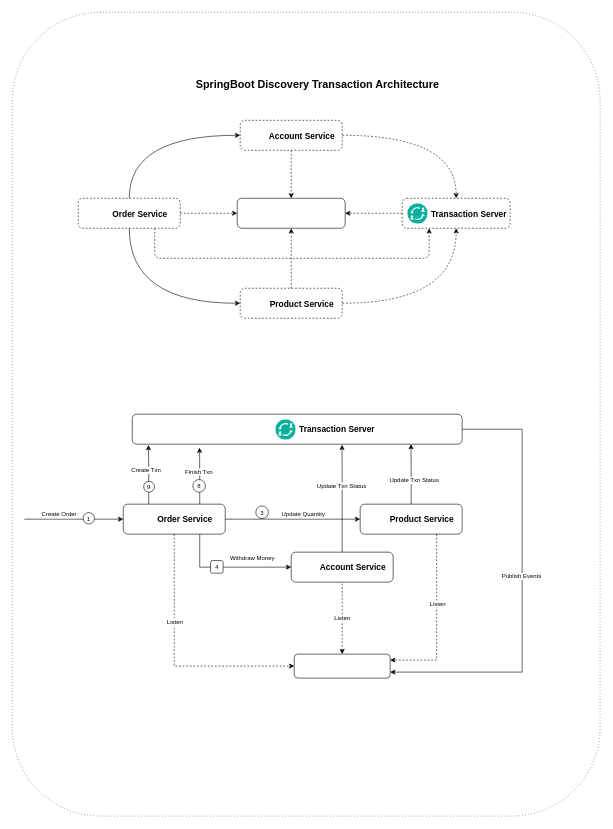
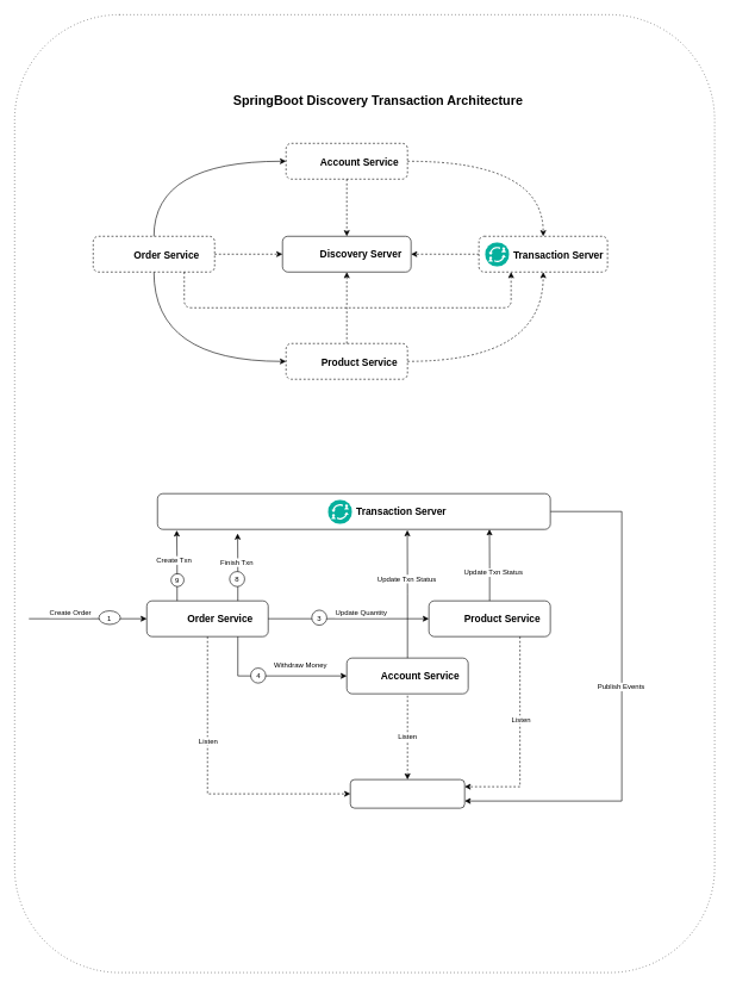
  <mxCell id="0" />
  <mxCell id="1" parent="0" />
  <mxCell id="2" value="" style="rounded=1;whiteSpace=wrap;html=1;fillColor=none;fontSize=18;dashed=1;dashPattern=1 4;" vertex="1" parent="1"><mxGeometry x="20" y="20" width="980" height="1340" as="geometry" /></mxCell>
  <mxCell id="3" value="" style="group" vertex="1" connectable="0" parent="1"><mxGeometry x="395" y="330" width="180" height="50" as="geometry" /></mxCell>
  <mxCell id="4" value="" style="rounded=1;whiteSpace=wrap;html=1;" vertex="1" parent="3"><mxGeometry width="180" height="50" as="geometry" /></mxCell>
  <mxCell id="5" value="" style="shape=image;imageAspect=0;aspect=fixed;verticalLabelPosition=bottom;verticalAlign=top;image=https://pragmaticintegrator.files.wordpress.com/2017/03/spring-cloud.jpg;" vertex="1" parent="3"><mxGeometry x="3" y="4.167" width="41.667" height="41.667" as="geometry" /></mxCell>
+ <mxCell id="6" value="Discovery Server" style="text;html=1;strokeColor=none;fillColor=none;align=center;verticalAlign=middle;whiteSpace=wrap;rounded=0;dashed=1;fontStyle=1;fontSize=14;" vertex="1" parent="3"><mxGeometry x="50" y="16.667" width="120" height="16.667" as="geometry" /></mxCell>
  <mxCell id="7" value="" style="group" vertex="1" connectable="0" parent="1"><mxGeometry x="400" y="200" width="170" height="50" as="geometry" /></mxCell>
  <mxCell id="8" value="" style="rounded=1;whiteSpace=wrap;html=1;dashed=1;fontSize=14;" vertex="1" parent="7"><mxGeometry width="170" height="50" as="geometry" /></mxCell>
  <mxCell id="9" value="" style="shape=image;imageAspect=0;aspect=fixed;verticalLabelPosition=bottom;verticalAlign=top;image=https://dzone.com/storage/temp/12434118-spring-boot-logo.png;" vertex="1" parent="7"><mxGeometry x="10" y="11" width="33.41" height="30" as="geometry" /></mxCell>
  <mxCell id="10" value="Account Service" style="text;html=1;strokeColor=none;fillColor=none;align=center;verticalAlign=middle;whiteSpace=wrap;rounded=0;dashed=1;fontStyle=1;fontSize=14;" vertex="1" parent="7"><mxGeometry x="43" y="16" width="120" height="20" as="geometry" /></mxCell>
  <mxCell id="11" value="" style="group" vertex="1" connectable="0" parent="1"><mxGeometry x="130" y="330" width="170" height="50" as="geometry" /></mxCell>
  <mxCell id="12" value="" style="rounded=1;whiteSpace=wrap;html=1;dashed=1;fontSize=14;" vertex="1" parent="11"><mxGeometry width="170" height="50" as="geometry" /></mxCell>
  <mxCell id="13" value="" style="shape=image;imageAspect=0;aspect=fixed;verticalLabelPosition=bottom;verticalAlign=top;image=https://dzone.com/storage/temp/12434118-spring-boot-logo.png;" vertex="1" parent="11"><mxGeometry x="10" y="11" width="33.41" height="30" as="geometry" /></mxCell>
  <mxCell id="14" value="Order Service" style="text;html=1;strokeColor=none;fillColor=none;align=center;verticalAlign=middle;whiteSpace=wrap;rounded=0;dashed=1;fontStyle=1;fontSize=14;" vertex="1" parent="11"><mxGeometry x="43" y="16" width="120" height="20" as="geometry" /></mxCell>
  <mxCell id="15" value="" style="group" vertex="1" connectable="0" parent="1"><mxGeometry x="400" y="480" width="170" height="50" as="geometry" /></mxCell>
  <mxCell id="16" value="" style="rounded=1;whiteSpace=wrap;html=1;dashed=1;fontSize=14;" vertex="1" parent="15"><mxGeometry width="170" height="50" as="geometry" /></mxCell>
  <mxCell id="17" value="" style="shape=image;imageAspect=0;aspect=fixed;verticalLabelPosition=bottom;verticalAlign=top;image=https://dzone.com/storage/temp/12434118-spring-boot-logo.png;" vertex="1" parent="15"><mxGeometry x="10" y="11" width="33.41" height="30" as="geometry" /></mxCell>
  <mxCell id="18" value="Product Service" style="text;html=1;strokeColor=none;fillColor=none;align=center;verticalAlign=middle;whiteSpace=wrap;rounded=0;dashed=1;fontStyle=1;fontSize=14;" vertex="1" parent="15"><mxGeometry x="43" y="16" width="120" height="20" as="geometry" /></mxCell>
  <mxCell id="19" style="edgeStyle=orthogonalEdgeStyle;rounded=0;orthogonalLoop=1;jettySize=auto;html=1;exitX=0;exitY=0.5;exitDx=0;exitDy=0;entryX=1;entryY=0.5;entryDx=0;entryDy=0;dashed=1;fontSize=14;" edge="1" parent="1" source="26" target="4"><mxGeometry relative="1" as="geometry" /></mxCell>
  <mxCell id="20" style="edgeStyle=orthogonalEdgeStyle;rounded=0;orthogonalLoop=1;jettySize=auto;html=1;exitX=0.5;exitY=1;exitDx=0;exitDy=0;entryX=0.5;entryY=0;entryDx=0;entryDy=0;fontSize=14;dashed=1;" edge="1" parent="1" source="8" target="4"><mxGeometry relative="1" as="geometry" /></mxCell>
  <mxCell id="21" style="edgeStyle=orthogonalEdgeStyle;rounded=0;orthogonalLoop=1;jettySize=auto;html=1;exitX=0.5;exitY=0;exitDx=0;exitDy=0;entryX=0.5;entryY=1;entryDx=0;entryDy=0;dashed=1;fontSize=14;" edge="1" parent="1" source="16" target="4"><mxGeometry relative="1" as="geometry" /></mxCell>
  <mxCell id="22" style="edgeStyle=orthogonalEdgeStyle;rounded=0;orthogonalLoop=1;jettySize=auto;html=1;exitX=1;exitY=0.5;exitDx=0;exitDy=0;entryX=0;entryY=0.5;entryDx=0;entryDy=0;dashed=1;fontSize=14;" edge="1" parent="1" source="12" target="4"><mxGeometry relative="1" as="geometry" /></mxCell>
  <mxCell id="23" style="edgeStyle=orthogonalEdgeStyle;orthogonalLoop=1;jettySize=auto;html=1;exitX=0.5;exitY=0;exitDx=0;exitDy=0;entryX=0;entryY=0.5;entryDx=0;entryDy=0;fontSize=14;curved=1;" edge="1" parent="1" source="12" target="8"><mxGeometry relative="1" as="geometry" /></mxCell>
  <mxCell id="24" style="edgeStyle=orthogonalEdgeStyle;curved=1;orthogonalLoop=1;jettySize=auto;html=1;exitX=0.5;exitY=1;exitDx=0;exitDy=0;entryX=0;entryY=0.5;entryDx=0;entryDy=0;fontSize=14;" edge="1" parent="1" source="12" target="16"><mxGeometry relative="1" as="geometry" /></mxCell>
  <mxCell id="25" value="" style="group" vertex="1" connectable="0" parent="1"><mxGeometry x="670" y="330" width="180" height="50" as="geometry" /></mxCell>
  <mxCell id="26" value="" style="rounded=1;whiteSpace=wrap;html=1;dashed=1;fontSize=14;" vertex="1" parent="25"><mxGeometry width="180" height="50" as="geometry" /></mxCell>
  <mxCell id="27" value="Transaction Server" style="text;html=1;strokeColor=none;fillColor=none;align=center;verticalAlign=middle;whiteSpace=wrap;rounded=0;dashed=1;fontStyle=1;fontSize=14;" vertex="1" parent="25"><mxGeometry x="43" y="16" width="137" height="20" as="geometry" /></mxCell>
  <mxCell id="28" value="" style="aspect=fixed;perimeter=ellipsePerimeter;html=1;align=center;shadow=0;dashed=0;fontColor=#4277BB;labelBackgroundColor=#ffffff;fontSize=12;spacingTop=3;image;image=img/lib/ibm/blockchain/transaction_manager.svg;rounded=1;" vertex="1" parent="25"><mxGeometry x="9" y="9" width="34" height="34" as="geometry" /></mxCell>
  <mxCell id="29" style="edgeStyle=orthogonalEdgeStyle;curved=1;orthogonalLoop=1;jettySize=auto;html=1;exitX=1;exitY=0.5;exitDx=0;exitDy=0;entryX=0.5;entryY=0;entryDx=0;entryDy=0;fontSize=14;dashed=1;" edge="1" parent="1" source="8" target="26"><mxGeometry relative="1" as="geometry" /></mxCell>
  <mxCell id="30" style="edgeStyle=orthogonalEdgeStyle;curved=1;orthogonalLoop=1;jettySize=auto;html=1;exitX=1;exitY=0.5;exitDx=0;exitDy=0;entryX=0.5;entryY=1;entryDx=0;entryDy=0;fontSize=14;dashed=1;" edge="1" parent="1" source="16" target="26"><mxGeometry relative="1" as="geometry" /></mxCell>
  <mxCell id="31" style="edgeStyle=orthogonalEdgeStyle;orthogonalLoop=1;jettySize=auto;html=1;entryX=0.25;entryY=1;entryDx=0;entryDy=0;fontSize=14;rounded=1;dashed=1;exitX=0.75;exitY=1;exitDx=0;exitDy=0;" edge="1" parent="1" source="12" target="26"><mxGeometry relative="1" as="geometry"><mxPoint x="300" y="368" as="sourcePoint" /><Array as="points"><mxPoint x="715" y="430" /></Array></mxGeometry></mxCell>
  <mxCell id="32" value="" style="group" vertex="1" connectable="0" parent="1"><mxGeometry x="485" y="920" width="170" height="50" as="geometry" /></mxCell>
  <mxCell id="33" value="" style="rounded=1;whiteSpace=wrap;html=1;fontSize=14;" vertex="1" parent="32"><mxGeometry width="170" height="50" as="geometry" /></mxCell>
  <mxCell id="34" value="" style="shape=image;imageAspect=0;aspect=fixed;verticalLabelPosition=bottom;verticalAlign=top;image=https://dzone.com/storage/temp/12434118-spring-boot-logo.png;" vertex="1" parent="32"><mxGeometry x="10" y="11" width="33.41" height="30" as="geometry" /></mxCell>
  <mxCell id="35" value="Account Service" style="text;html=1;strokeColor=none;fillColor=none;align=center;verticalAlign=middle;whiteSpace=wrap;rounded=0;dashed=1;fontStyle=1;fontSize=14;" vertex="1" parent="32"><mxGeometry x="43" y="16" width="120" height="20" as="geometry" /></mxCell>
  <mxCell id="36" value="" style="group;fillColor=#ffffff;" vertex="1" connectable="0" parent="1"><mxGeometry x="205" y="840" width="170" height="50" as="geometry" /></mxCell>
  <mxCell id="37" value="" style="rounded=1;whiteSpace=wrap;html=1;fontSize=14;" vertex="1" parent="36"><mxGeometry width="170" height="50" as="geometry" /></mxCell>
  <mxCell id="38" value="" style="shape=image;imageAspect=0;aspect=fixed;verticalLabelPosition=bottom;verticalAlign=top;image=https://dzone.com/storage/temp/12434118-spring-boot-logo.png;" vertex="1" parent="36"><mxGeometry x="10" y="11" width="33.41" height="30" as="geometry" /></mxCell>
  <mxCell id="39" value="Order Service" style="text;html=1;strokeColor=none;fillColor=none;align=center;verticalAlign=middle;whiteSpace=wrap;rounded=0;dashed=1;fontStyle=1;fontSize=14;" vertex="1" parent="36"><mxGeometry x="43" y="16" width="120" height="20" as="geometry" /></mxCell>
  <mxCell id="40" value="" style="group" vertex="1" connectable="0" parent="1"><mxGeometry x="600" y="840" width="170" height="50" as="geometry" /></mxCell>
  <mxCell id="41" value="" style="rounded=1;whiteSpace=wrap;html=1;fontSize=14;" vertex="1" parent="40"><mxGeometry width="170" height="50" as="geometry" /></mxCell>
  <mxCell id="42" value="" style="shape=image;imageAspect=0;aspect=fixed;verticalLabelPosition=bottom;verticalAlign=top;image=https://dzone.com/storage/temp/12434118-spring-boot-logo.png;" vertex="1" parent="40"><mxGeometry x="10" y="11" width="33.41" height="30" as="geometry" /></mxCell>
  <mxCell id="43" value="Product Service" style="text;html=1;strokeColor=none;fillColor=none;align=center;verticalAlign=middle;whiteSpace=wrap;rounded=0;dashed=1;fontStyle=1;fontSize=14;" vertex="1" parent="40"><mxGeometry x="43" y="16" width="120" height="20" as="geometry" /></mxCell>
  <mxCell id="44" style="edgeStyle=orthogonalEdgeStyle;rounded=0;orthogonalLoop=1;jettySize=auto;html=1;exitX=0;exitY=0.5;exitDx=0;exitDy=0;fontSize=14;startArrow=classic;startFill=1;endArrow=none;endFill=0;" edge="1" parent="1" source="37"><mxGeometry relative="1" as="geometry"><mxPoint x="40" y="865" as="targetPoint" /></mxGeometry></mxCell>
  <mxCell id="45" value="Create Order" style="edgeLabel;html=1;align=center;verticalAlign=middle;resizable=0;points=[];fontSize=10;" vertex="1" connectable="0" parent="44"><mxGeometry x="0.309" y="1" relative="1" as="geometry"><mxPoint y="-10" as="offset" /></mxGeometry></mxCell>
- <mxCell id="46" value="1" style="ellipse;whiteSpace=wrap;html=1;aspect=fixed;rounded=1;fontSize=10;" vertex="1" parent="1"><mxGeometry x="138" y="854" width="19" height="19" as="geometry" /></mxCell>
+ <mxCell id="46" value="1" style="ellipse;whiteSpace=wrap;html=1;aspect=fixed;rounded=1;fontSize=10;" vertex="1" parent="1"><mxGeometry x="138" y="854" width="30" height="19" as="geometry" /></mxCell>
  <mxCell id="47" style="edgeStyle=orthogonalEdgeStyle;rounded=0;orthogonalLoop=1;jettySize=auto;html=1;exitX=0.25;exitY=0;exitDx=0;exitDy=0;entryX=0.049;entryY=1.028;entryDx=0;entryDy=0;startArrow=none;startFill=0;endArrow=classic;endFill=1;fontSize=10;entryPerimeter=0;" edge="1" parent="1" source="37" target="72"><mxGeometry relative="1" as="geometry" /></mxCell>
  <mxCell id="48" value="Create Txn" style="edgeLabel;html=1;align=center;verticalAlign=middle;resizable=0;points=[];fontSize=10;" vertex="1" connectable="0" parent="47"><mxGeometry x="-0.096" y="-10" relative="1" as="geometry"><mxPoint x="-15" y="-13" as="offset" /></mxGeometry></mxCell>
  <mxCell id="49" value="9" style="ellipse;whiteSpace=wrap;html=1;aspect=fixed;rounded=1;fontSize=10;" vertex="1" parent="1"><mxGeometry x="239" y="802" width="18" height="18" as="geometry" /></mxCell>
  <mxCell id="50" style="edgeStyle=orthogonalEdgeStyle;rounded=0;orthogonalLoop=1;jettySize=auto;html=1;exitX=1;exitY=0.5;exitDx=0;exitDy=0;entryX=1;entryY=0.75;entryDx=0;entryDy=0;startArrow=none;startFill=0;endArrow=classic;endFill=1;fontSize=10;" edge="1" parent="1" source="72" target="53"><mxGeometry relative="1" as="geometry"><Array as="points"><mxPoint x="870" y="715" /><mxPoint x="870" y="1120" /></Array></mxGeometry></mxCell>
  <mxCell id="51" value="Publish Events" style="edgeLabel;html=1;align=center;verticalAlign=middle;resizable=0;points=[];fontSize=10;" vertex="1" connectable="0" parent="50"><mxGeometry x="-0.052" y="-2" relative="1" as="geometry"><mxPoint as="offset" /></mxGeometry></mxCell>
  <mxCell id="52" value="" style="group" vertex="1" connectable="0" parent="1"><mxGeometry x="490" y="1090" width="160" height="40" as="geometry" /></mxCell>
  <mxCell id="53" value="" style="rounded=1;whiteSpace=wrap;html=1;fontSize=14;" vertex="1" parent="52"><mxGeometry width="160" height="40" as="geometry" /></mxCell>
  <mxCell id="54" value="" style="shape=image;imageAspect=0;aspect=fixed;verticalLabelPosition=bottom;verticalAlign=top;rounded=1;fontSize=10;image=https://upload.wikimedia.org/wikipedia/commons/thumb/7/71/RabbitMQ_logo.svg/1280px-RabbitMQ_logo.svg.png;" vertex="1" parent="52"><mxGeometry x="20" y="10.15" width="125" height="19.71" as="geometry" /></mxCell>
  <mxCell id="55" value="Listen" style="edgeStyle=orthogonalEdgeStyle;rounded=0;orthogonalLoop=1;jettySize=auto;html=1;exitX=0.5;exitY=0;exitDx=0;exitDy=0;entryX=0.5;entryY=1;entryDx=0;entryDy=0;startArrow=classic;startFill=1;endArrow=none;endFill=0;fontSize=10;dashed=1;" edge="1" parent="1" source="53" target="33"><mxGeometry relative="1" as="geometry" /></mxCell>
  <mxCell id="56" style="edgeStyle=orthogonalEdgeStyle;rounded=0;orthogonalLoop=1;jettySize=auto;html=1;exitX=1;exitY=0.5;exitDx=0;exitDy=0;entryX=0;entryY=0.5;entryDx=0;entryDy=0;startArrow=none;startFill=0;endArrow=classic;endFill=1;fontSize=10;" edge="1" parent="1" source="37" target="41"><mxGeometry relative="1" as="geometry" /></mxCell>
  <mxCell id="57" value="Update Quantity" style="edgeLabel;html=1;align=center;verticalAlign=middle;resizable=0;points=[];fontSize=10;" vertex="1" connectable="0" parent="56"><mxGeometry x="0.151" y="-1" relative="1" as="geometry"><mxPoint y="-10" as="offset" /></mxGeometry></mxCell>
- <mxCell id="58" value="3" style="ellipse;whiteSpace=wrap;html=1;aspect=fixed;rounded=1;fontSize=10;" vertex="1" parent="1"><mxGeometry x="426" y="843" width="21" height="21" as="geometry" /></mxCell>
+ <mxCell id="58" value="3" style="ellipse;whiteSpace=wrap;html=1;aspect=fixed;rounded=1;fontSize=10;" vertex="1" parent="1"><mxGeometry x="436" y="853" width="21" height="21" as="geometry" /></mxCell>
  <mxCell id="59" value="Update Txn Status" style="edgeStyle=orthogonalEdgeStyle;rounded=0;orthogonalLoop=1;jettySize=auto;html=1;exitX=0.5;exitY=0;exitDx=0;exitDy=0;startArrow=none;startFill=0;endArrow=classic;endFill=1;fontSize=10;entryX=0.845;entryY=0.996;entryDx=0;entryDy=0;entryPerimeter=0;" edge="1" parent="1" source="41" target="72"><mxGeometry x="-0.2" y="-5" relative="1" as="geometry"><mxPoint as="offset" /></mxGeometry></mxCell>
  <mxCell id="60" style="edgeStyle=orthogonalEdgeStyle;rounded=0;orthogonalLoop=1;jettySize=auto;html=1;exitX=0.5;exitY=1;exitDx=0;exitDy=0;entryX=0;entryY=0.5;entryDx=0;entryDy=0;startArrow=none;startFill=0;endArrow=classic;endFill=1;fontSize=10;dashed=1;" edge="1" parent="1" source="37" target="53"><mxGeometry relative="1" as="geometry" /></mxCell>
  <mxCell id="61" value="Listen" style="edgeLabel;html=1;align=center;verticalAlign=middle;resizable=0;points=[];fontSize=10;" vertex="1" connectable="0" parent="60"><mxGeometry x="-0.308" relative="1" as="geometry"><mxPoint as="offset" /></mxGeometry></mxCell>
  <mxCell id="62" value="Withdraw Money" style="edgeStyle=orthogonalEdgeStyle;rounded=0;orthogonalLoop=1;jettySize=auto;html=1;exitX=0.75;exitY=1;exitDx=0;exitDy=0;entryX=0;entryY=0.5;entryDx=0;entryDy=0;startArrow=none;startFill=0;endArrow=classic;endFill=1;fontSize=10;" edge="1" parent="1" source="37" target="33"><mxGeometry x="0.358" y="15" relative="1" as="geometry"><mxPoint x="1" as="offset" /></mxGeometry></mxCell>
- <mxCell id="63" value="4" style="whiteSpace=wrap;html=1;aspect=fixed;fontSize=10;rounded=1;" vertex="1" parent="1"><mxGeometry x="350.5" y="934" width="21" height="21" as="geometry" /></mxCell>
+ <mxCell id="63" value="4" style="ellipse;whiteSpace=wrap;html=1;aspect=fixed;rounded=1;fontSize=10;" vertex="1" parent="1"><mxGeometry x="350.5" y="934" width="21" height="21" as="geometry" /></mxCell>
  <mxCell id="64" style="edgeStyle=orthogonalEdgeStyle;rounded=0;orthogonalLoop=1;jettySize=auto;html=1;exitX=0.75;exitY=0;exitDx=0;exitDy=0;entryX=0.204;entryY=1.116;entryDx=0;entryDy=0;startArrow=none;startFill=0;endArrow=classic;endFill=1;fontSize=10;entryPerimeter=0;" edge="1" parent="1" source="37" target="72"><mxGeometry relative="1" as="geometry" /></mxCell>
  <mxCell id="65" value="Finish Txn" style="edgeLabel;html=1;align=center;verticalAlign=middle;resizable=0;points=[];fontSize=10;" vertex="1" connectable="0" parent="64"><mxGeometry x="0.155" y="2" relative="1" as="geometry"><mxPoint as="offset" /></mxGeometry></mxCell>
  <mxCell id="66" value="8" style="ellipse;whiteSpace=wrap;html=1;aspect=fixed;rounded=1;fontSize=10;" vertex="1" parent="1"><mxGeometry x="321" y="799" width="21" height="21" as="geometry" /></mxCell>
  <mxCell id="67" style="edgeStyle=orthogonalEdgeStyle;rounded=0;orthogonalLoop=1;jettySize=auto;html=1;exitX=0.75;exitY=1;exitDx=0;exitDy=0;entryX=1;entryY=0.25;entryDx=0;entryDy=0;startArrow=none;startFill=0;endArrow=classic;endFill=1;fontSize=10;dashed=1;" edge="1" parent="1" source="41" target="53"><mxGeometry relative="1" as="geometry" /></mxCell>
  <mxCell id="68" value="Listen" style="edgeLabel;html=1;align=center;verticalAlign=middle;resizable=0;points=[];fontSize=10;" vertex="1" connectable="0" parent="67"><mxGeometry x="-0.199" y="1" relative="1" as="geometry"><mxPoint as="offset" /></mxGeometry></mxCell>
  <mxCell id="69" style="edgeStyle=orthogonalEdgeStyle;rounded=0;orthogonalLoop=1;jettySize=auto;html=1;exitX=0.5;exitY=0;exitDx=0;exitDy=0;entryX=0.636;entryY=1.02;entryDx=0;entryDy=0;entryPerimeter=0;startArrow=none;startFill=0;endArrow=classic;endFill=1;fontSize=10;" edge="1" parent="1" source="33" target="72"><mxGeometry relative="1" as="geometry" /></mxCell>
  <mxCell id="70" value="Update Txn Status" style="edgeLabel;html=1;align=center;verticalAlign=middle;resizable=0;points=[];fontSize=10;" vertex="1" connectable="0" parent="69"><mxGeometry x="0.256" y="1" relative="1" as="geometry"><mxPoint y="1" as="offset" /></mxGeometry></mxCell>
  <mxCell id="71" value="" style="group" vertex="1" connectable="0" parent="1"><mxGeometry x="220" y="690" width="550" height="50" as="geometry" /></mxCell>
  <mxCell id="72" value="" style="rounded=1;whiteSpace=wrap;html=1;fontSize=14;" vertex="1" parent="71"><mxGeometry width="550" height="50" as="geometry" /></mxCell>
  <mxCell id="73" value="Transaction Server" style="text;html=1;strokeColor=none;fillColor=none;align=center;verticalAlign=middle;whiteSpace=wrap;rounded=0;dashed=1;fontStyle=1;fontSize=14;" vertex="1" parent="71"><mxGeometry x="273" y="16" width="137" height="20" as="geometry" /></mxCell>
  <mxCell id="74" value="" style="aspect=fixed;perimeter=ellipsePerimeter;html=1;align=center;shadow=0;dashed=0;fontColor=#4277BB;labelBackgroundColor=#ffffff;fontSize=12;spacingTop=3;image;image=img/lib/ibm/blockchain/transaction_manager.svg;rounded=1;" vertex="1" parent="71"><mxGeometry x="239" y="9" width="34" height="34" as="geometry" /></mxCell>
  <mxCell id="75" value="SpringBoot Discovery Transaction Architecture" style="text;html=1;strokeColor=none;fillColor=none;align=center;verticalAlign=middle;whiteSpace=wrap;rounded=0;fontSize=18;fontStyle=1" vertex="1" parent="1"><mxGeometry x="308" y="120" width="442" height="40" as="geometry" /></mxCell>
